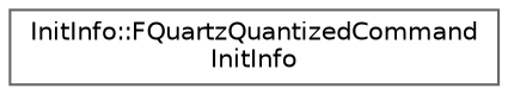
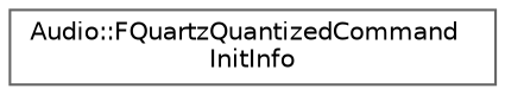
  digraph {
    rankdir=LR
-   n1 [color=grey40 fillcolor=white fontname=Helvetica fontsize=10 height=0.2 label="InitInfo::FQuartzQuantizedCommand\lInitInfo" shape=box style=filled width=0.4]
+   n1 [color=grey40 fillcolor=white fontname=Helvetica fontsize=10 height=0.2 label="Audio::FQuartzQuantizedCommand\lInitInfo" shape=box style=filled width=0.4]
  }
